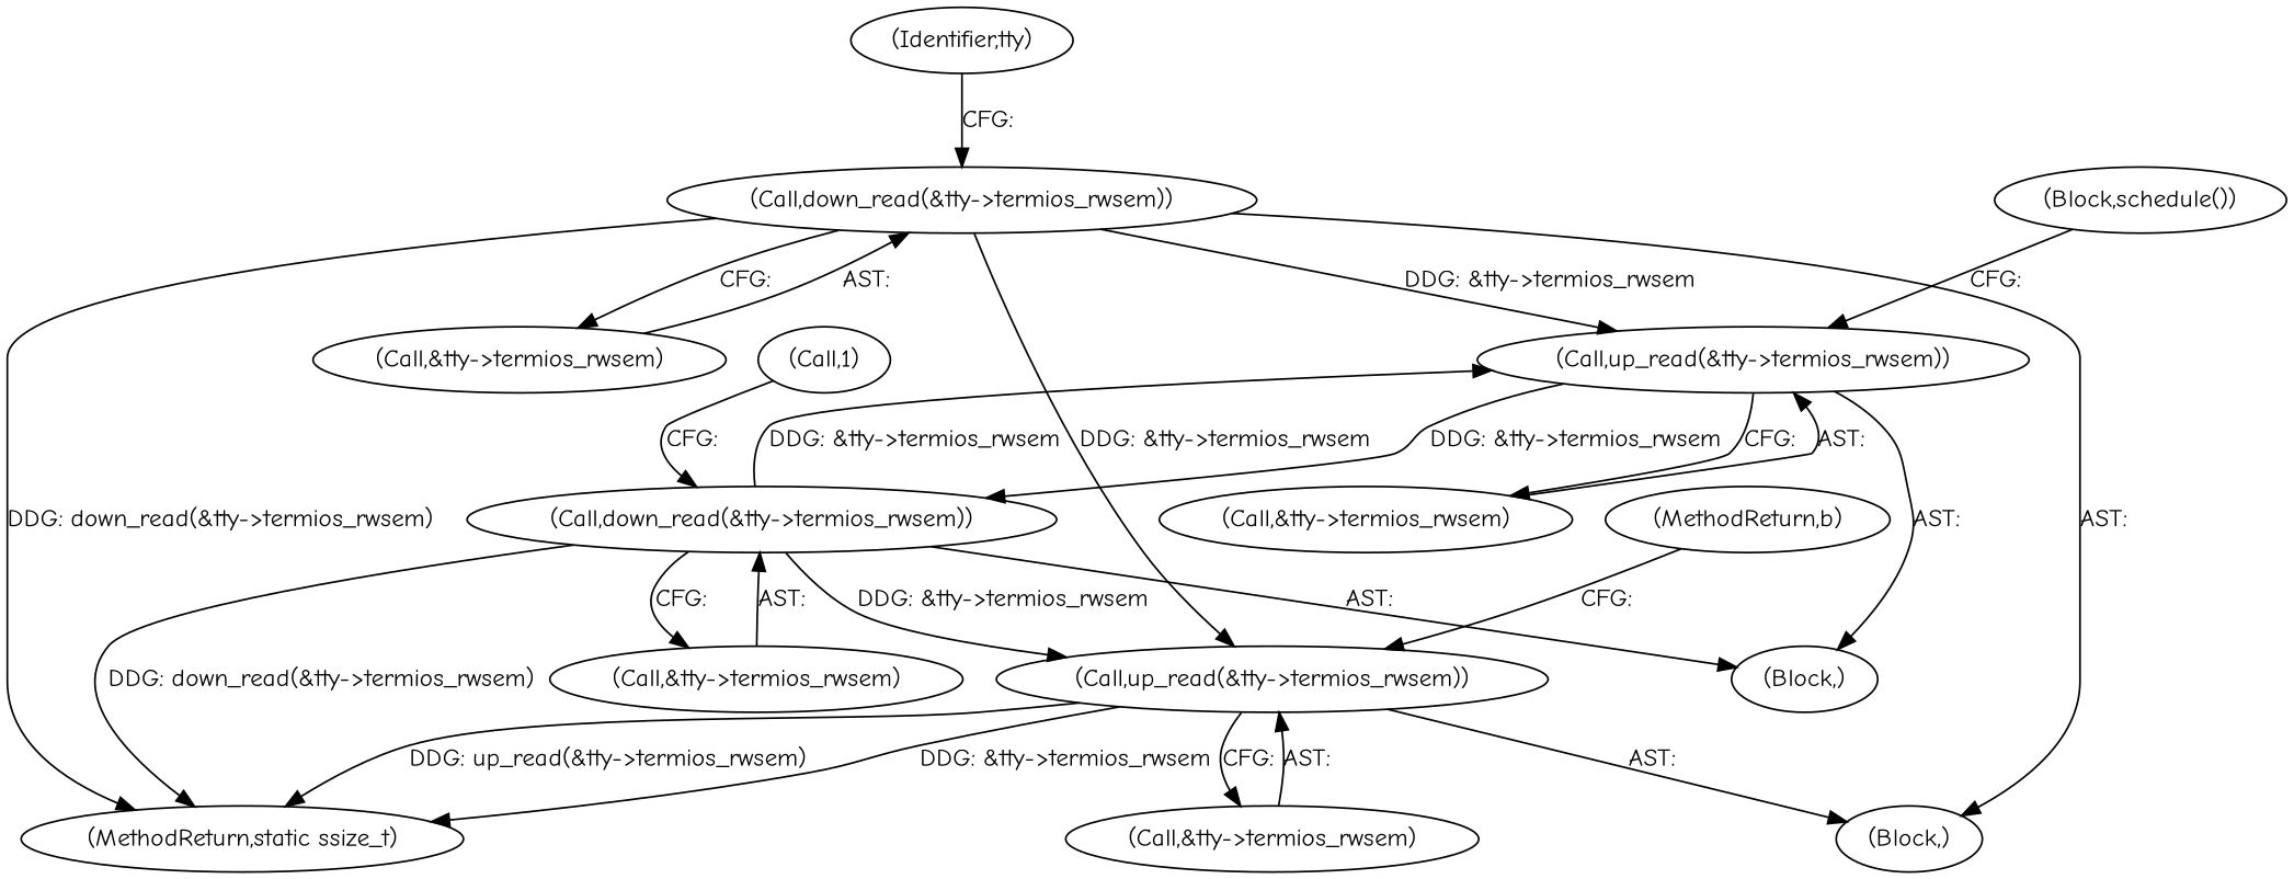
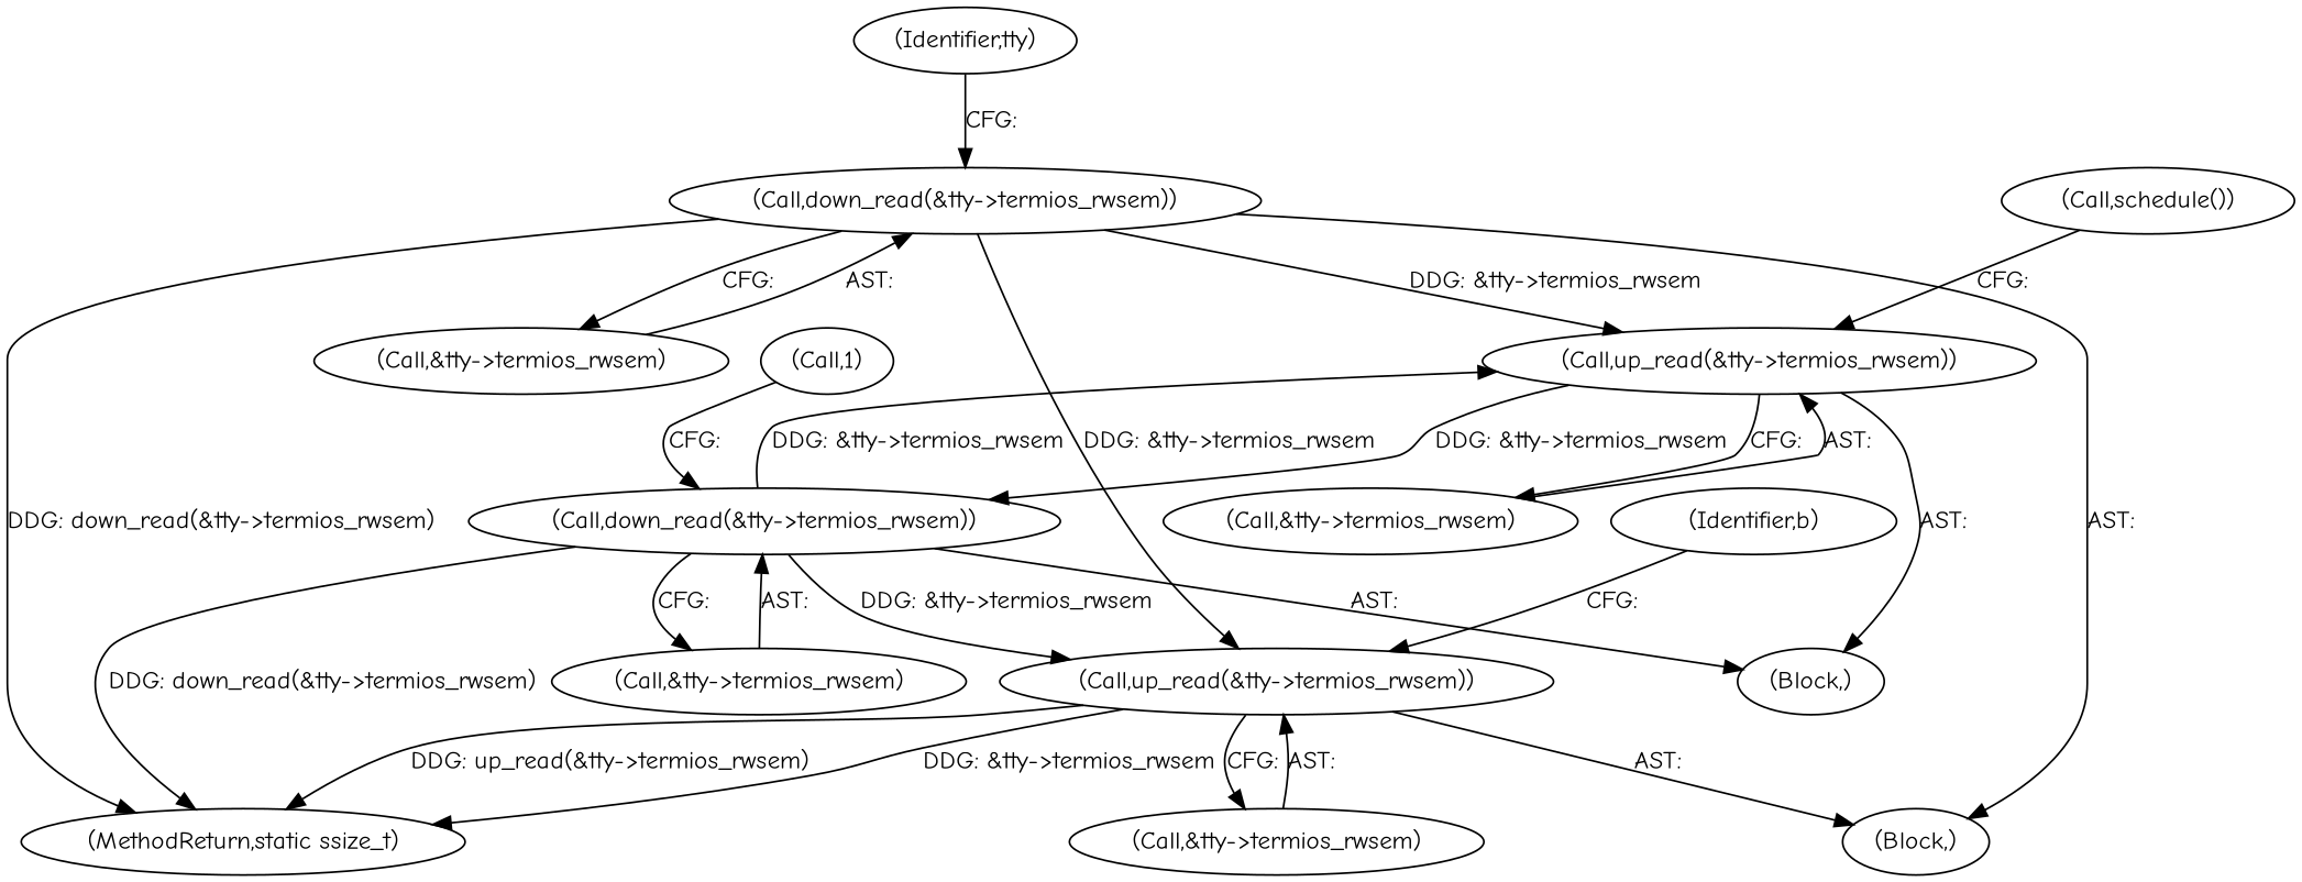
  digraph {
    fontname="Comic Neue"
    node [fontname="Comic Neue"]
    edge [fontname="Comic Neue"]
    n1 [label="(Call,down_read(&tty->termios_rwsem))"]
    n2 [label="(Call,up_read(&tty->termios_rwsem))"]
    n3 [label="(Call,up_read(&tty->termios_rwsem))"]
    n4 [label="(MethodReturn,static ssize_t)"]
    n5 [label="(Call,&tty->termios_rwsem)"]
    n6 [label="(Block,)"]
    n7 [label="(Call,down_read(&tty->termios_rwsem))"]
    n8 [label="(Call,&tty->termios_rwsem)"]
    n9 [label="(Block,)"]
    n10 [label="(Call,&tty->termios_rwsem)"]
    n11 [label="(Call,&tty->termios_rwsem)"]
-   n12 [label="(Block,schedule())"]
-   n13 [label="(MethodReturn,b)"]
+   n12 [label="(Call,schedule())"]
+   n13 [label="(Identifier,b)"]
    n14 [label="(Identifier,tty)"]
    n15 [label="(Call,1)"]
    n1 -> n2 [label="DDG: &tty->termios_rwsem"]
    n1 -> n3 [label="DDG: &tty->termios_rwsem"]
    n1 -> n4 [label="DDG: down_read(&tty->termios_rwsem)"]
    n1 -> n5 [label="CFG: "]
    n1 -> n6 [label="AST: "]
    n2 -> n7 [label="DDG: &tty->termios_rwsem"]
    n2 -> n8 [label="CFG: "]
    n2 -> n9 [label="AST: "]
    n3 -> n4 [label="DDG: up_read(&tty->termios_rwsem)"]
    n3 -> n4 [label="DDG: &tty->termios_rwsem"]
    n3 -> n6 [label="AST: "]
    n3 -> n10 [label="CFG: "]
    n5 -> n1 [label="AST: "]
    n7 -> n2 [label="DDG: &tty->termios_rwsem"]
    n7 -> n3 [label="DDG: &tty->termios_rwsem"]
    n7 -> n4 [label="DDG: down_read(&tty->termios_rwsem)"]
    n7 -> n9 [label="AST: "]
    n7 -> n11 [label="CFG: "]
    n8 -> n2 [label="AST: "]
    n10 -> n3 [label="AST: "]
    n11 -> n7 [label="AST: "]
    n12 -> n2 [label="CFG: "]
    n13 -> n3 [label="CFG: "]
    n14 -> n1 [label="CFG: "]
    n15 -> n7 [label="CFG: "]
  }
